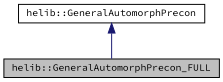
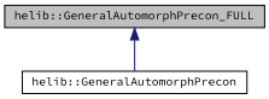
  digraph {
    fontname="Source Code Pro"
    node [color=black fontname="Source Code Pro" fontsize=10 shape=record style=filled]
    n1 [fillcolor=grey75 fontcolor=black height=0.2 label="helib::GeneralAutomorphPrecon_FULL" width=0.4]
    n2 [fillcolor=white height=0.2 label="helib::GeneralAutomorphPrecon" width=0.4]
-   n2 -> n1 [color=midnightblue dir=back fontname="Source Code Pro" fontsize=10 labelfontname=FreeSans labelfontsize=10 style=solid]
+   n1 -> n2 [color=midnightblue dir=back fontname="Source Code Pro" fontsize=10 labelfontname=FreeSans labelfontsize=10 style=solid]
  }
